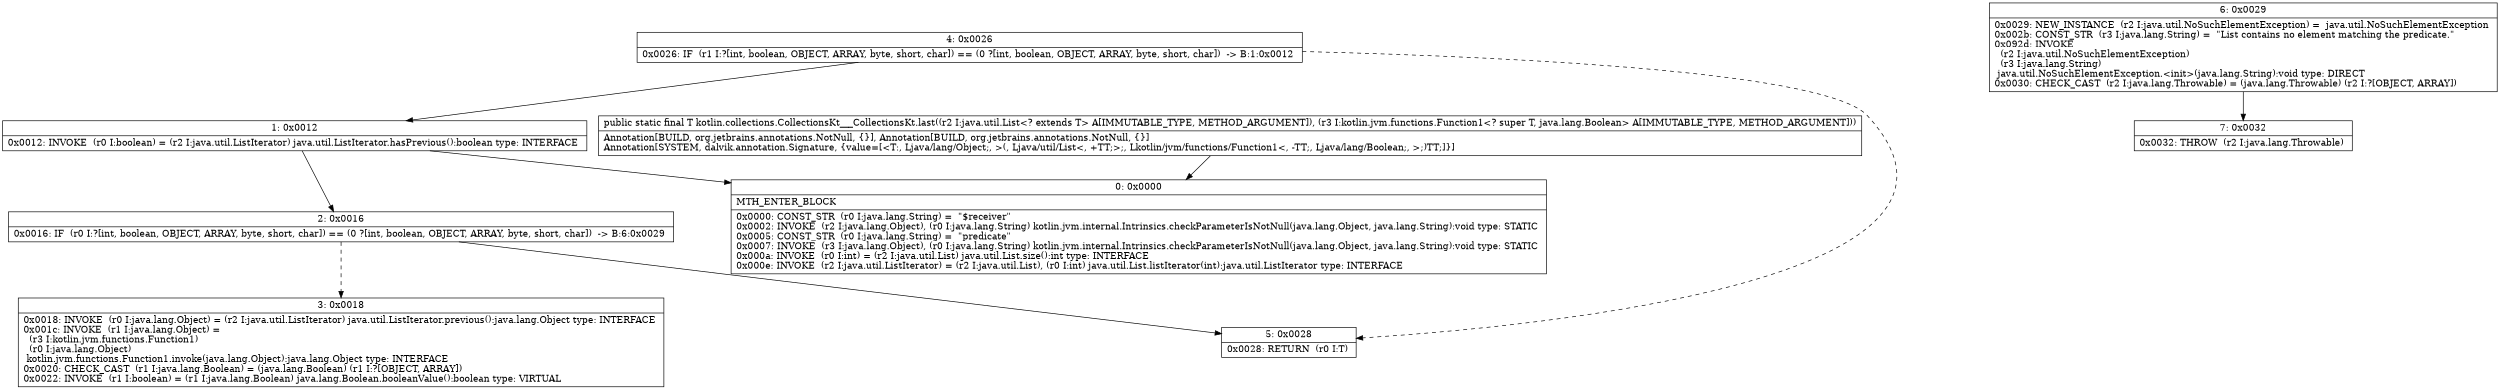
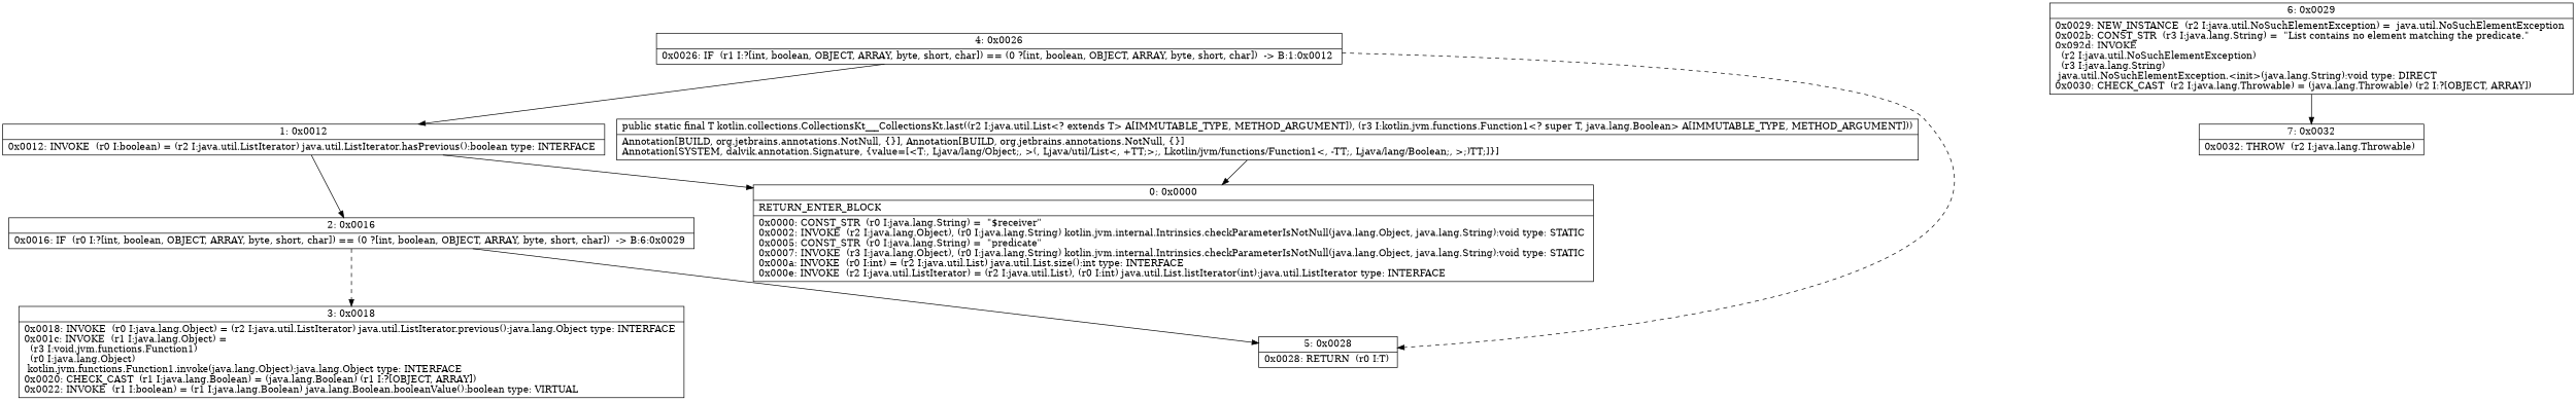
  digraph {
    fontname="DejaVu Serif"
    node [fontname="DejaVu Serif" shape=record]
    edge [fontname="DejaVu Serif"]
-   n1 [label="{0\:\ 0x0000|MTH_ENTER_BLOCK\l|0x0000: CONST_STR  (r0 I:java.lang.String) =  \"$receiver\" \l0x0002: INVOKE  (r2 I:java.lang.Object), (r0 I:java.lang.String) kotlin.jvm.internal.Intrinsics.checkParameterIsNotNull(java.lang.Object, java.lang.String):void type: STATIC \l0x0005: CONST_STR  (r0 I:java.lang.String) =  \"predicate\" \l0x0007: INVOKE  (r3 I:java.lang.Object), (r0 I:java.lang.String) kotlin.jvm.internal.Intrinsics.checkParameterIsNotNull(java.lang.Object, java.lang.String):void type: STATIC \l0x000a: INVOKE  (r0 I:int) = (r2 I:java.util.List) java.util.List.size():int type: INTERFACE \l0x000e: INVOKE  (r2 I:java.util.ListIterator) = (r2 I:java.util.List), (r0 I:int) java.util.List.listIterator(int):java.util.ListIterator type: INTERFACE \l}"]
+   n1 [label="{0\:\ 0x0000|RETURN_ENTER_BLOCK\l|0x0000: CONST_STR  (r0 I:java.lang.String) =  \"$receiver\" \l0x0002: INVOKE  (r2 I:java.lang.Object), (r0 I:java.lang.String) kotlin.jvm.internal.Intrinsics.checkParameterIsNotNull(java.lang.Object, java.lang.String):void type: STATIC \l0x0005: CONST_STR  (r0 I:java.lang.String) =  \"predicate\" \l0x0007: INVOKE  (r3 I:java.lang.Object), (r0 I:java.lang.String) kotlin.jvm.internal.Intrinsics.checkParameterIsNotNull(java.lang.Object, java.lang.String):void type: STATIC \l0x000a: INVOKE  (r0 I:int) = (r2 I:java.util.List) java.util.List.size():int type: INTERFACE \l0x000e: INVOKE  (r2 I:java.util.ListIterator) = (r2 I:java.util.List), (r0 I:int) java.util.List.listIterator(int):java.util.ListIterator type: INTERFACE \l}"]
    n2 [label="{1\:\ 0x0012|0x0012: INVOKE  (r0 I:boolean) = (r2 I:java.util.ListIterator) java.util.ListIterator.hasPrevious():boolean type: INTERFACE \l}"]
    n3 [label="{2\:\ 0x0016|0x0016: IF  (r0 I:?[int, boolean, OBJECT, ARRAY, byte, short, char]) == (0 ?[int, boolean, OBJECT, ARRAY, byte, short, char])  \-\> B:6:0x0029 \l}"]
-   n4 [label="{3\:\ 0x0018|0x0018: INVOKE  (r0 I:java.lang.Object) = (r2 I:java.util.ListIterator) java.util.ListIterator.previous():java.lang.Object type: INTERFACE \l0x001c: INVOKE  (r1 I:java.lang.Object) = \l  (r3 I:kotlin.jvm.functions.Function1)\l  (r0 I:java.lang.Object)\l kotlin.jvm.functions.Function1.invoke(java.lang.Object):java.lang.Object type: INTERFACE \l0x0020: CHECK_CAST  (r1 I:java.lang.Boolean) = (java.lang.Boolean) (r1 I:?[OBJECT, ARRAY]) \l0x0022: INVOKE  (r1 I:boolean) = (r1 I:java.lang.Boolean) java.lang.Boolean.booleanValue():boolean type: VIRTUAL \l}"]
+   n4 [label="{3\:\ 0x0018|0x0018: INVOKE  (r0 I:java.lang.Object) = (r2 I:java.util.ListIterator) java.util.ListIterator.previous():java.lang.Object type: INTERFACE \l0x001c: INVOKE  (r1 I:java.lang.Object) = \l  (r3 I:void.jvm.functions.Function1)\l  (r0 I:java.lang.Object)\l kotlin.jvm.functions.Function1.invoke(java.lang.Object):java.lang.Object type: INTERFACE \l0x0020: CHECK_CAST  (r1 I:java.lang.Boolean) = (java.lang.Boolean) (r1 I:?[OBJECT, ARRAY]) \l0x0022: INVOKE  (r1 I:boolean) = (r1 I:java.lang.Boolean) java.lang.Boolean.booleanValue():boolean type: VIRTUAL \l}"]
    n5 [label="{5\:\ 0x0028|0x0028: RETURN  (r0 I:T) \l}"]
    n6 [label="{6\:\ 0x0029|0x0029: NEW_INSTANCE  (r2 I:java.util.NoSuchElementException) =  java.util.NoSuchElementException \l0x002b: CONST_STR  (r3 I:java.lang.String) =  \"List contains no element matching the predicate.\" \l0x092d: INVOKE  \l  (r2 I:java.util.NoSuchElementException)\l  (r3 I:java.lang.String)\l java.util.NoSuchElementException.\<init\>(java.lang.String):void type: DIRECT \l0x0030: CHECK_CAST  (r2 I:java.lang.Throwable) = (java.lang.Throwable) (r2 I:?[OBJECT, ARRAY]) \l}"]
    n7 [label="{7\:\ 0x0032|0x0032: THROW  (r2 I:java.lang.Throwable) \l}"]
    n8 [label="{4\:\ 0x0026|0x0026: IF  (r1 I:?[int, boolean, OBJECT, ARRAY, byte, short, char]) == (0 ?[int, boolean, OBJECT, ARRAY, byte, short, char])  \-\> B:1:0x0012 \l}"]
    n9 [label="{public static final T kotlin.collections.CollectionsKt___CollectionsKt.last((r2 I:java.util.List\<? extends T\> A[IMMUTABLE_TYPE, METHOD_ARGUMENT]), (r3 I:kotlin.jvm.functions.Function1\<? super T, java.lang.Boolean\> A[IMMUTABLE_TYPE, METHOD_ARGUMENT]))  | Annotation[BUILD, org.jetbrains.annotations.NotNull, \{\}], Annotation[BUILD, org.jetbrains.annotations.NotNull, \{\}]\lAnnotation[SYSTEM, dalvik.annotation.Signature, \{value=[\<T:, Ljava\/lang\/Object;, \>(, Ljava\/util\/List\<, +TT;\>;, Lkotlin\/jvm\/functions\/Function1\<, \-TT;, Ljava\/lang\/Boolean;, \>;)TT;]\}]\l}"]
    n2 -> n1
    n2 -> n3
    n3 -> n4 [style=dashed]
    n3 -> n5
    n6 -> n7
    n8 -> n2
    n8 -> n5 [style=dashed]
    n9 -> n1
  }
